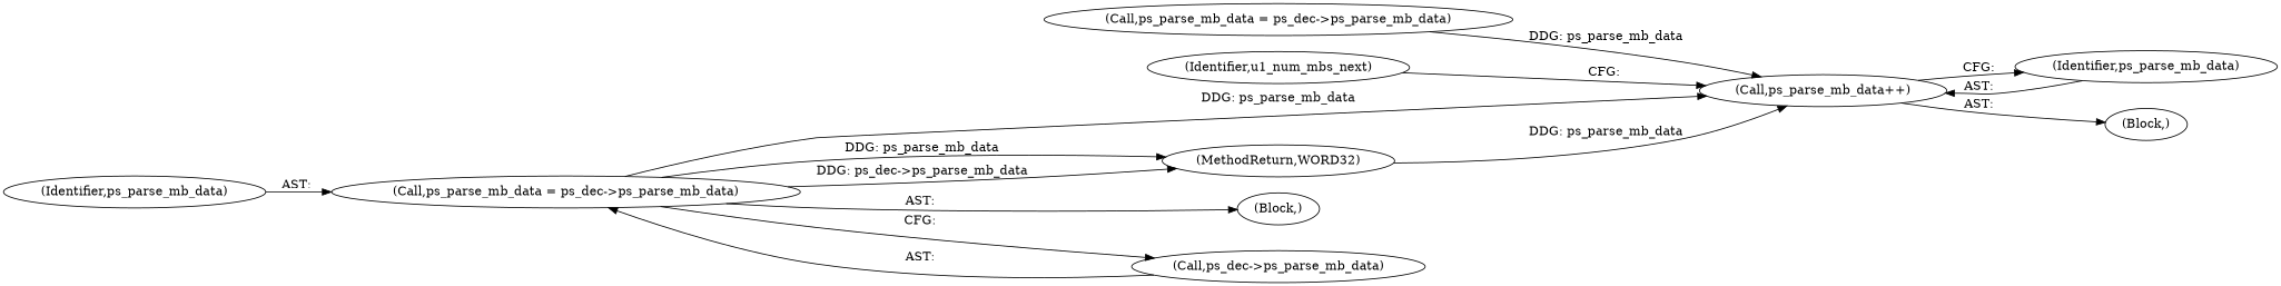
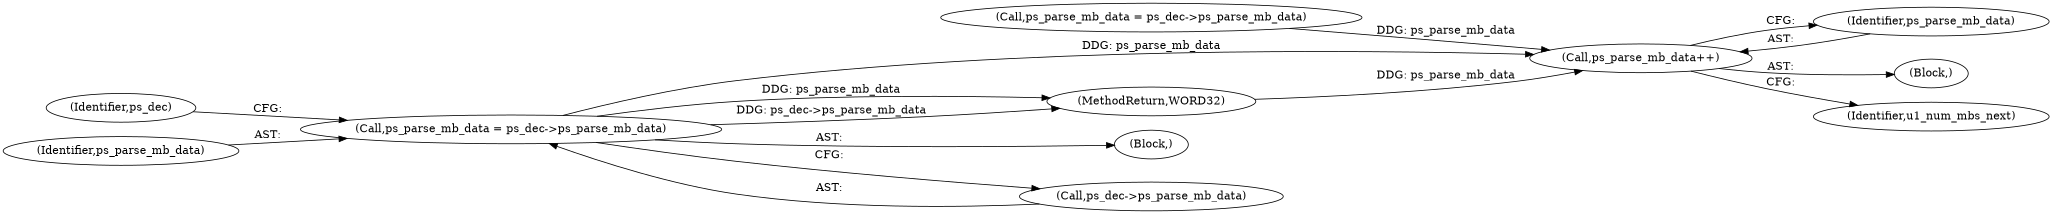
  digraph {
    rankdir=LR
    n1 [label="(Call,ps_parse_mb_data = ps_dec->ps_parse_mb_data)"]
    n2 [label="(Call,ps_parse_mb_data++)"]
    n3 [label="(MethodReturn,WORD32)"]
    n4 [label="(Block,)"]
    n5 [label="(Call,ps_dec->ps_parse_mb_data)"]
    n6 [label="(Identifier,ps_parse_mb_data)"]
    n7 [label="(Block,)"]
+   n8 [label="(Identifier,ps_dec)"]
    n9 [label="(Identifier,ps_parse_mb_data)"]
    n10 [label="(Call,ps_parse_mb_data = ps_dec->ps_parse_mb_data)"]
    n11 [label="(Identifier,u1_num_mbs_next)"]
    n1 -> n2 [label="DDG: ps_parse_mb_data"]
    n1 -> n3 [label="DDG: ps_parse_mb_data"]
    n1 -> n3 [label="DDG: ps_dec->ps_parse_mb_data"]
    n1 -> n4 [label="AST: "]
    n1 -> n5 [label="CFG: "]
    n2 -> n6 [label="CFG: "]
    n2 -> n7 [label="AST: "]
    n3 -> n2 [label="DDG: ps_parse_mb_data"]
    n5 -> n1 [label="AST: "]
    n6 -> n2 [label="AST: "]
+   n8 -> n1 [label="CFG: "]
    n9 -> n1 [label="AST: "]
    n10 -> n2 [label="DDG: ps_parse_mb_data"]
-   n11 -> n2 [label="CFG: "]
+   n2 -> n11 [label="CFG: "]
  }
